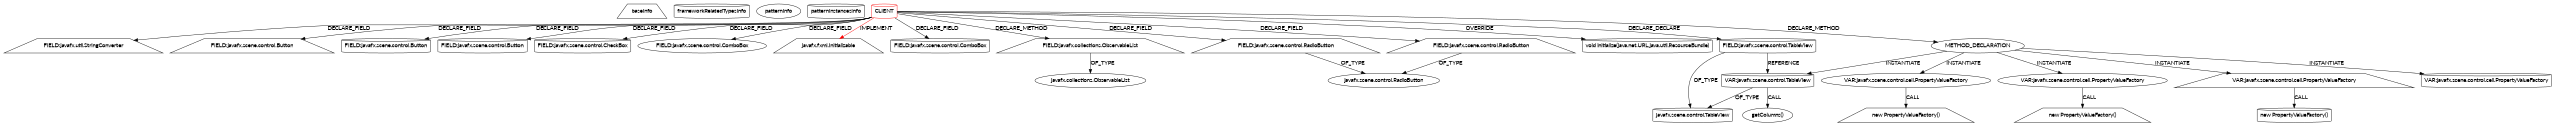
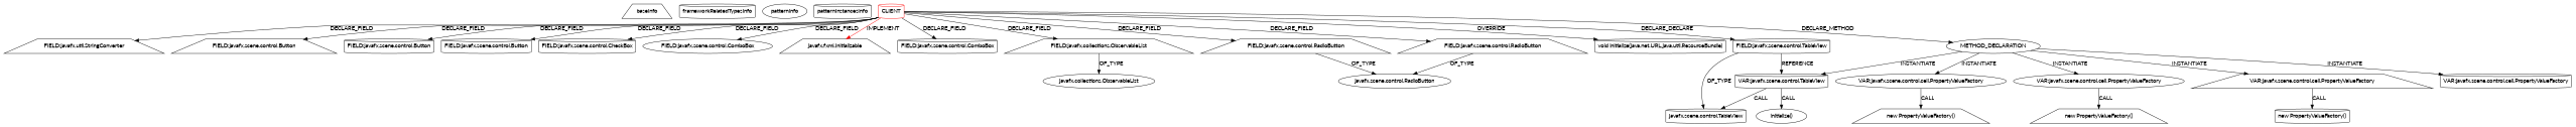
  digraph {
    fontname=Lato
    node [fontname=Lato shape=cylinder isFrameworkType=false vertexType=FIELD_DECLARATION]
    edge [fontname=Lato]
    baseInfo [category=pattern graphId=3857 isAnonymous=false possibleRelation=false shape=trapezium isFrameworkType="" vertexType=""]
    frameworkRelatedTypesInfo [0="javafx.fxml.Initializable" isFrameworkType="" vertexType=""]
    patternInfo [frequency=2.0 patternRootClient=0 shape=ellipse isFrameworkType="" vertexType=""]
    patternInstancesInfo [0="bianconejo-CEFX~/bianconejo-CEFX/CEFX-master/src/cefx/CECommandeController.java~CECommandeController~2084" 1="bianconejo-CEFX~/bianconejo-CEFX/CEFX-master/src/cefx/CEPaiementAttenteController.java~CEPaiementAttenteController~2025" isFrameworkType="" vertexType=""]
    n5 [label="FIELD:javafx.util.StringConverter" shape=trapezium]
    n6 [color=red label=CLIENT vertexType=ROOT_CLIENT_CLASS_DECLARATION]
    n7 [label="FIELD:javafx.scene.control.Button" shape=trapezium]
    n8 [label="FIELD:javafx.scene.control.Button"]
    n9 [label="FIELD:javafx.scene.control.Button"]
    n10 [label="FIELD:javafx.scene.control.CheckBox"]
    n11 [label="FIELD:javafx.scene.control.ComboBox" shape=ellipse]
    n12 [label="javafx.fxml.Initializable" shape=trapezium vertexType=FRAMEWORK_INTERFACE_TYPE]
    n13 [label="FIELD:javafx.scene.control.ComboBox"]
    n14 [label="FIELD:javafx.collections.ObservableList" shape=trapezium]
    n15 [label="FIELD:javafx.scene.control.RadioButton" shape=trapezium]
    n16 [label="FIELD:javafx.scene.control.RadioButton" shape=trapezium]
    n17 [label="void initialize(java.net.URL,java.util.ResourceBundle)" vertexType=OVERRIDING_METHOD_DECLARATION]
    n18 [label="FIELD:javafx.scene.control.TableView"]
    n19 [label=METHOD_DECLARATION shape=ellipse vertexType=CLIENT_METHOD_DECLARATION]
    n20 [label="javafx.collections.ObservableList" shape=ellipse vertexType=FRAMEWORK_INTERFACE_TYPE]
    n21 [label="javafx.scene.control.RadioButton" shape=ellipse vertexType=FRAMEWORK_CLASS_TYPE]
    n22 [label="javafx.scene.control.TableView" vertexType=FRAMEWORK_CLASS_TYPE]
    n23 [label="VAR:javafx.scene.control.TableView" vertexType=VARIABLE_EXPRESION]
    n24 [label="VAR:javafx.scene.control.cell.PropertyValueFactory" shape=ellipse vertexType=VARIABLE_EXPRESION]
    n25 [label="VAR:javafx.scene.control.cell.PropertyValueFactory" shape=ellipse vertexType=VARIABLE_EXPRESION]
    n26 [label="VAR:javafx.scene.control.cell.PropertyValueFactory" shape=trapezium vertexType=VARIABLE_EXPRESION]
    n27 [label="VAR:javafx.scene.control.cell.PropertyValueFactory" vertexType=VARIABLE_EXPRESION]
-   n28 [label="getColumns()" shape=ellipse vertexType=INSIDE_CALL]
+   n28 [label="initialize()" shape=ellipse vertexType=INSIDE_CALL]
    n29 [label="new PropertyValueFactory()" shape=trapezium vertexType=CONSTRUCTOR_CALL]
    n30 [label="new PropertyValueFactory()" shape=trapezium vertexType=CONSTRUCTOR_CALL]
    n31 [label="new PropertyValueFactory()" vertexType=CONSTRUCTOR_CALL]
    n6 -> n5 [label=DECLARE_FIELD]
    n6 -> n7 [label=DECLARE_FIELD]
    n6 -> n8 [label=DECLARE_FIELD]
    n6 -> n9 [label=DECLARE_FIELD]
    n6 -> n10 [label=DECLARE_FIELD]
    n6 -> n11 [label=DECLARE_FIELD]
    n6 -> n12 [color=red label=IMPLEMENT]
    n6 -> n13 [label=DECLARE_FIELD]
-   n6 -> n14 [label=DECLARE_METHOD]
+   n6 -> n14 [label=DECLARE_FIELD]
    n6 -> n15 [label=DECLARE_FIELD]
    n6 -> n16 [label=DECLARE_FIELD]
    n6 -> n17 [label=OVERRIDE]
    n6 -> n18 [label=DECLARE_DECLARE]
    n6 -> n19 [label=DECLARE_METHOD]
    n14 -> n20 [label=OF_TYPE]
    n15 -> n21 [label=OF_TYPE]
    n16 -> n21 [label=OF_TYPE]
    n18 -> n22 [label=OF_TYPE]
    n18 -> n23 [label=REFERENCE]
    n19 -> n23 [label=INSTANTIATE]
    n19 -> n24 [label=INSTANTIATE]
    n19 -> n25 [label=INSTANTIATE]
    n19 -> n26 [label=INSTANTIATE]
    n19 -> n27 [label=INSTANTIATE]
-   n23 -> n22 [label=OF_TYPE]
+   n23 -> n22 [label=CALL]
    n23 -> n28 [label=CALL]
    n24 -> n29 [label=CALL]
    n25 -> n30 [label=CALL]
    n26 -> n31 [label=CALL]
  }
